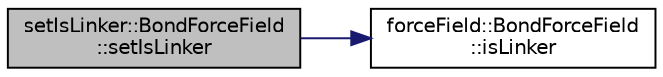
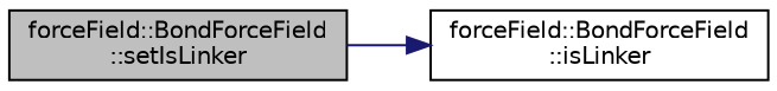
  digraph {
    rankdir=LR
    node [color=black fontname=Helvetica fontsize=10 shape=record style=filled]
-   n1 [fillcolor=grey75 fontcolor=black height=0.2 label="setIsLinker::BondForceField\l::setIsLinker" width=0.4]
+   n1 [fillcolor=grey75 fontcolor=black height=0.2 label="forceField::BondForceField\l::setIsLinker" width=0.4]
    n2 [fillcolor=white height=0.2 label="forceField::BondForceField\l::isLinker" width=0.4]
    n1 -> n2 [color=midnightblue fontname=Helvetica fontsize=10 labelfontname=Helvetica labelfontsize=10 style=solid]
  }
